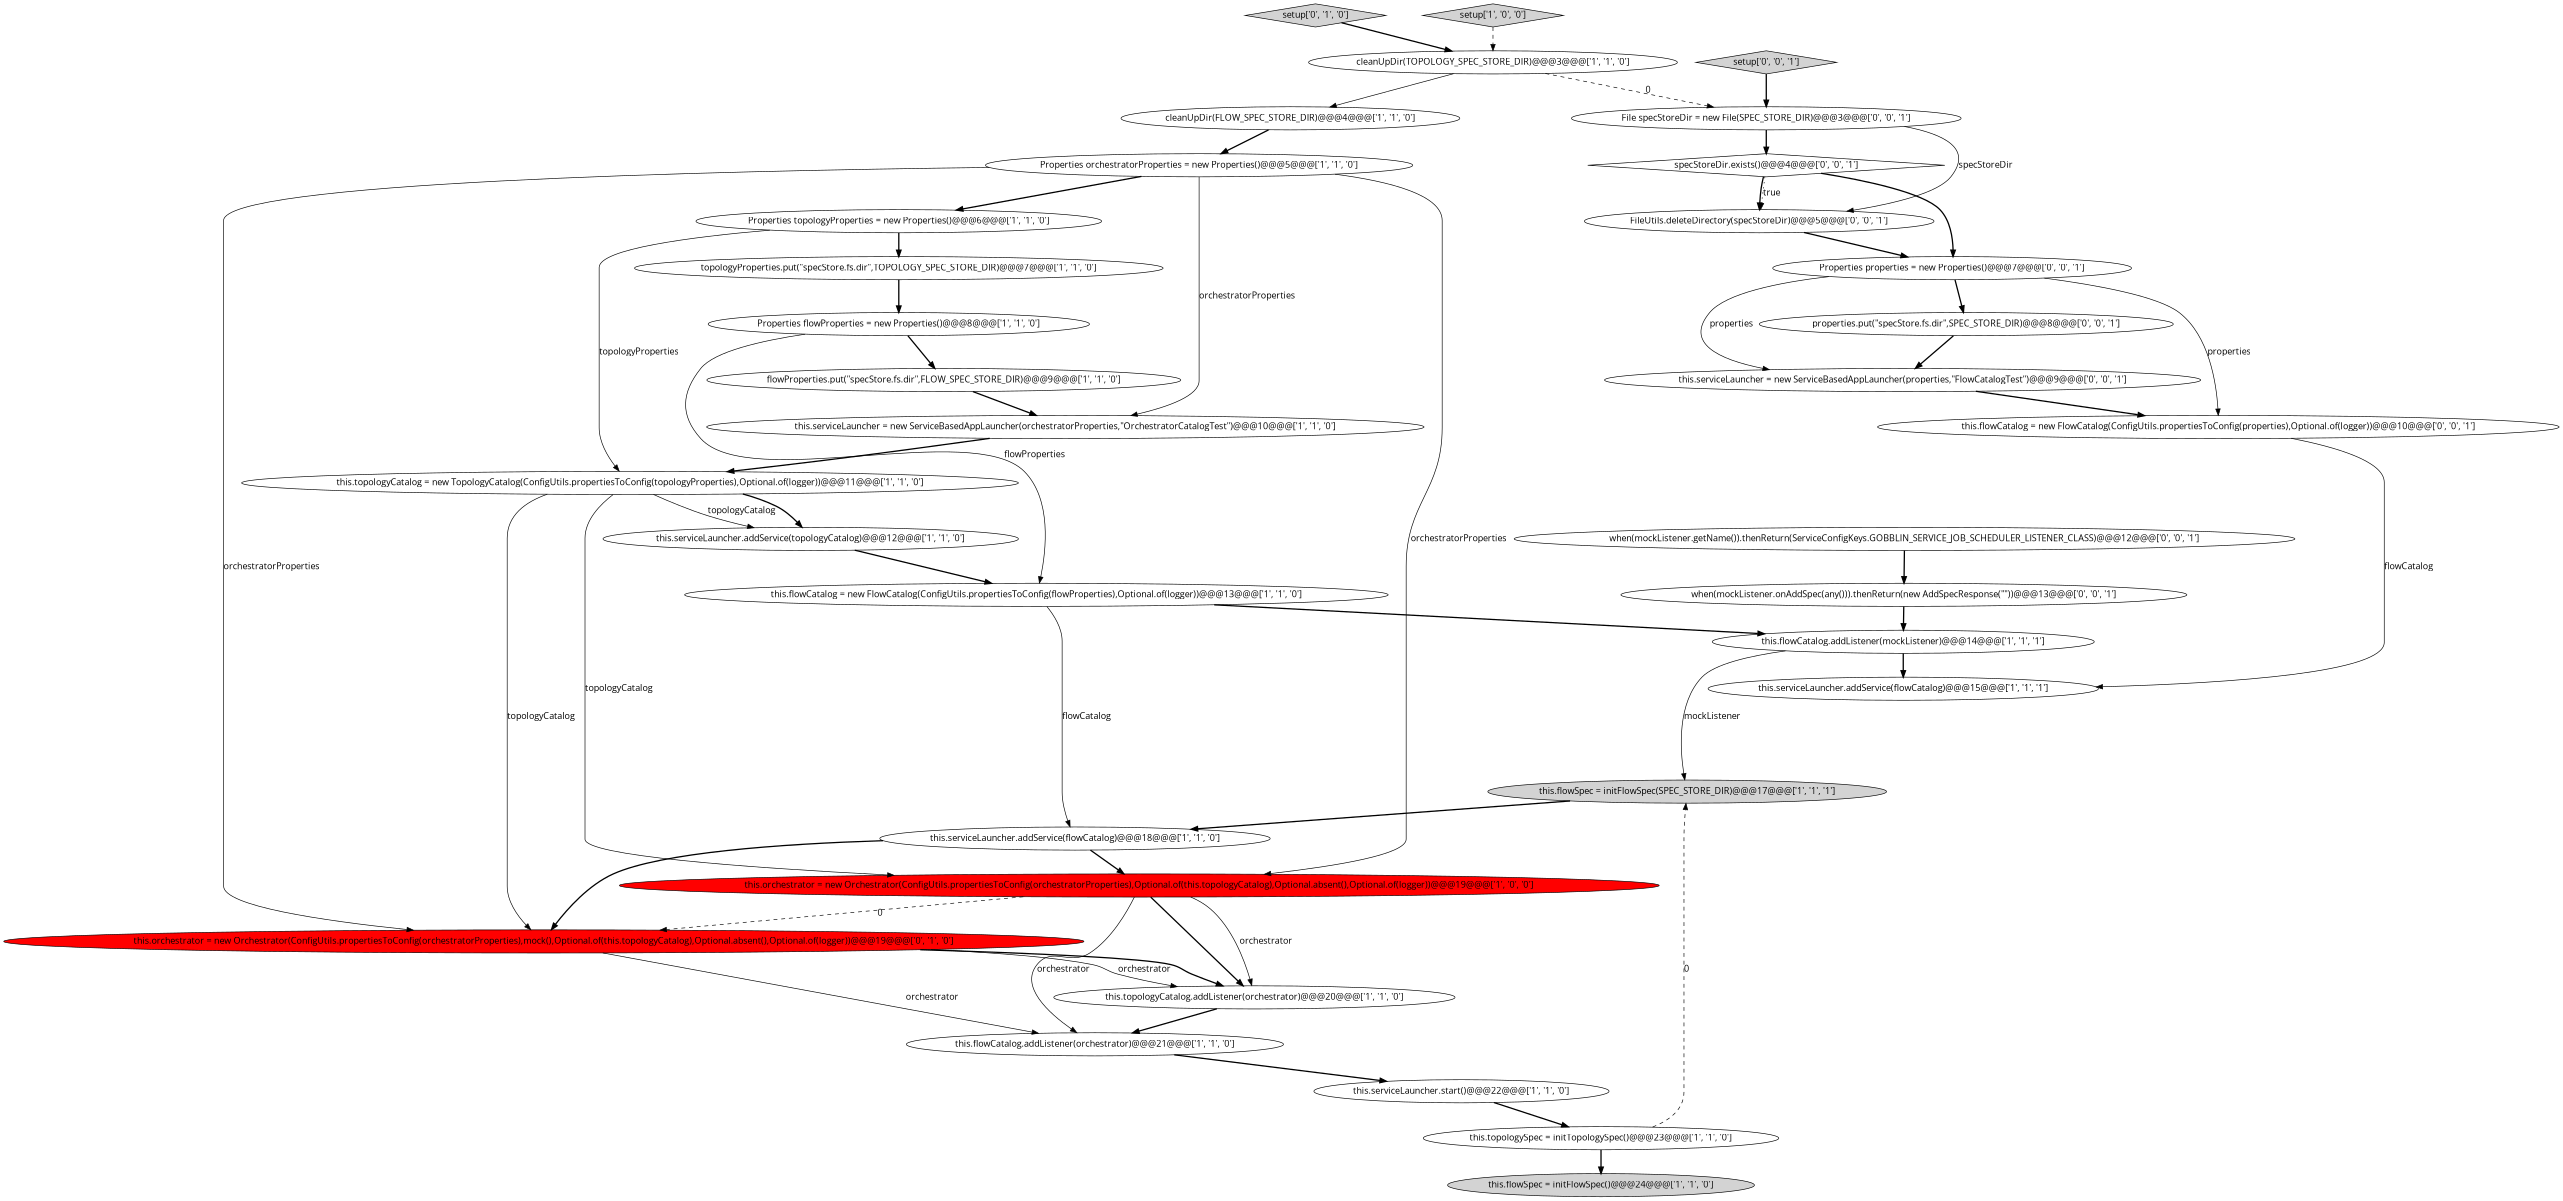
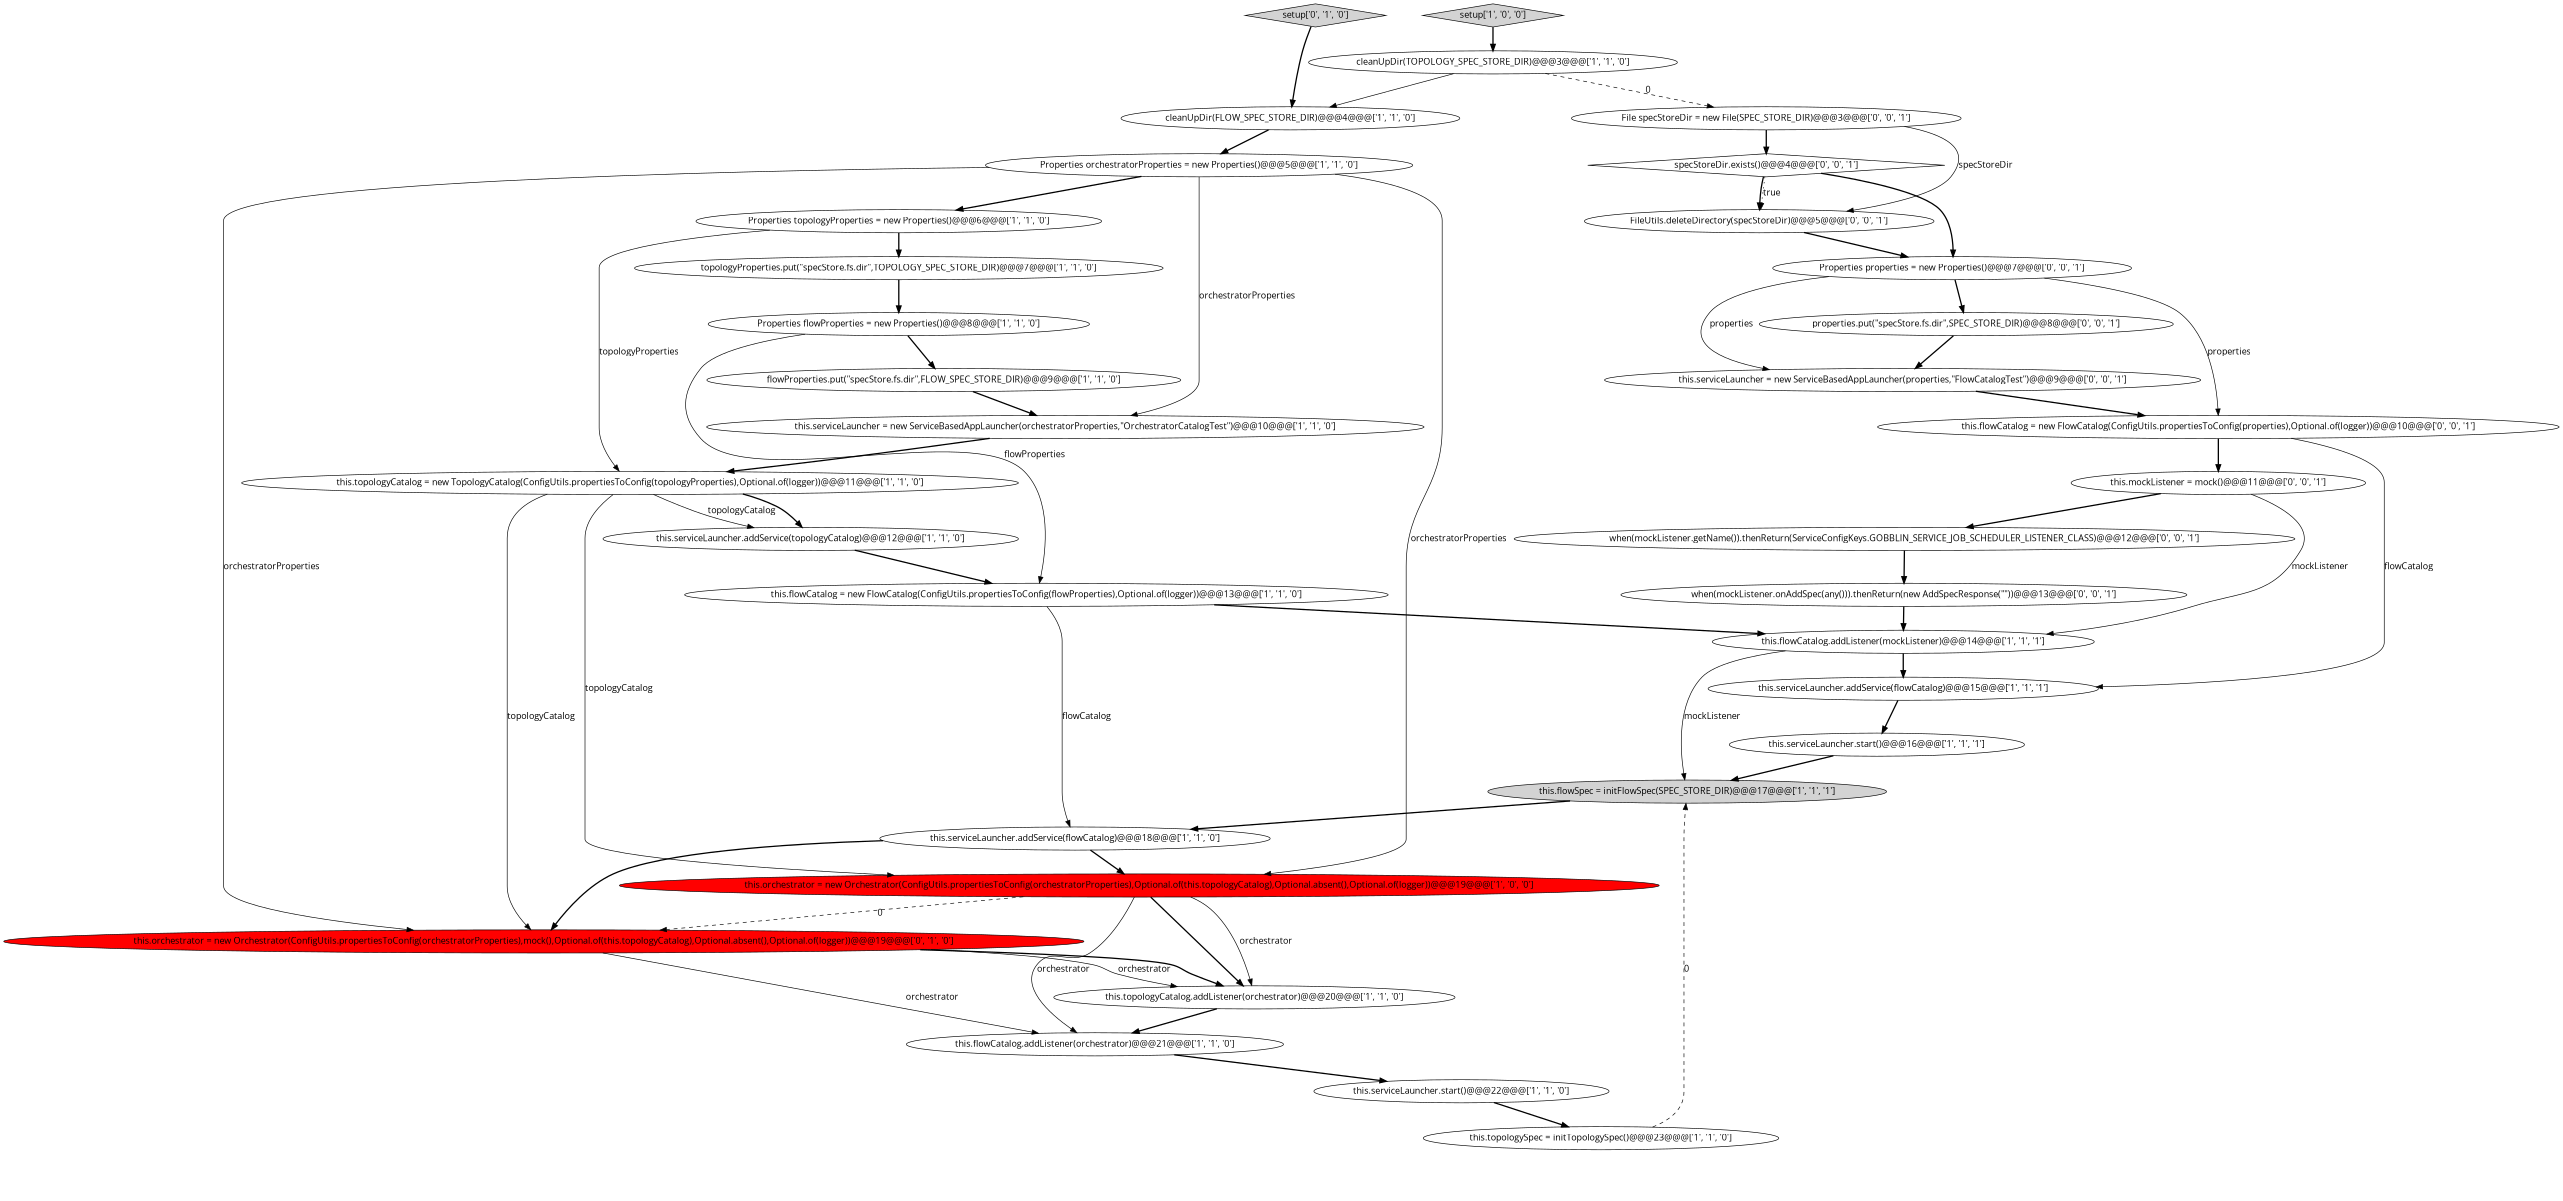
  digraph {
    fontname="Open Sans"
    node [fillcolor=white fontname="Open Sans" shape=ellipse style=filled]
    edge [fontname="Open Sans" style=bold]
    n1 [label="this.flowCatalog = new FlowCatalog(ConfigUtils.propertiesToConfig(flowProperties),Optional.of(logger))@@@13@@@['1', '1', '0']"]
    n2 [label="this.flowCatalog.addListener(mockListener)@@@14@@@['1', '1', '1']"]
    n3 [label="this.serviceLauncher.addService(flowCatalog)@@@18@@@['1', '1', '0']"]
    n4 [fillcolor=lightgray label="this.flowSpec = initFlowSpec(SPEC_STORE_DIR)@@@17@@@['1', '1', '1']"]
    n5 [label="this.serviceLauncher.addService(flowCatalog)@@@15@@@['1', '1', '1']"]
    n6 [fillcolor=red label="this.orchestrator = new Orchestrator(ConfigUtils.propertiesToConfig(orchestratorProperties),Optional.of(this.topologyCatalog),Optional.absent(),Optional.of(logger))@@@19@@@['1', '0', '0']"]
    n7 [fillcolor=red label="this.orchestrator = new Orchestrator(ConfigUtils.propertiesToConfig(orchestratorProperties),mock(),Optional.of(this.topologyCatalog),Optional.absent(),Optional.of(logger))@@@19@@@['0', '1', '0']"]
    n8 [label="Properties flowProperties = new Properties()@@@8@@@['1', '1', '0']"]
    n9 [label="flowProperties.put(\"specStore.fs.dir\",FLOW_SPEC_STORE_DIR)@@@9@@@['1', '1', '0']"]
    n10 [label="this.serviceLauncher = new ServiceBasedAppLauncher(orchestratorProperties,\"OrchestratorCatalogTest\")@@@10@@@['1', '1', '0']"]
    n11 [label="specStoreDir.exists()@@@4@@@['0', '0', '1']" shape=diamond]
    n12 [label="FileUtils.deleteDirectory(specStoreDir)@@@5@@@['0', '0', '1']"]
    n13 [label="Properties properties = new Properties()@@@7@@@['0', '0', '1']"]
    n14 [label="this.flowCatalog = new FlowCatalog(ConfigUtils.propertiesToConfig(properties),Optional.of(logger))@@@10@@@['0', '0', '1']"]
    n15 [label="properties.put(\"specStore.fs.dir\",SPEC_STORE_DIR)@@@8@@@['0', '0', '1']"]
    n16 [label="this.serviceLauncher = new ServiceBasedAppLauncher(properties,\"FlowCatalogTest\")@@@9@@@['0', '0', '1']"]
    n17 [label="Properties orchestratorProperties = new Properties()@@@5@@@['1', '1', '0']"]
    n18 [label="Properties topologyProperties = new Properties()@@@6@@@['1', '1', '0']"]
    n19 [label="this.topologyCatalog = new TopologyCatalog(ConfigUtils.propertiesToConfig(topologyProperties),Optional.of(logger))@@@11@@@['1', '1', '0']"]
    n20 [label="topologyProperties.put(\"specStore.fs.dir\",TOPOLOGY_SPEC_STORE_DIR)@@@7@@@['1', '1', '0']"]
    n21 [label="this.topologyCatalog.addListener(orchestrator)@@@20@@@['1', '1', '0']"]
    n22 [label="this.flowCatalog.addListener(orchestrator)@@@21@@@['1', '1', '0']"]
    n23 [label="this.serviceLauncher.addService(topologyCatalog)@@@12@@@['1', '1', '0']"]
    n24 [label="this.topologySpec = initTopologySpec()@@@23@@@['1', '1', '0']"]
-   n25 [fillcolor=lightgray label="this.flowSpec = initFlowSpec()@@@24@@@['1', '1', '0']"]
    n26 [label="this.serviceLauncher.start()@@@22@@@['1', '1', '0']"]
    n27 [label="File specStoreDir = new File(SPEC_STORE_DIR)@@@3@@@['0', '0', '1']"]
    n28 [fillcolor=lightgray label="setup['0', '1', '0']" shape=diamond]
    n29 [label="cleanUpDir(TOPOLOGY_SPEC_STORE_DIR)@@@3@@@['1', '1', '0']"]
    n30 [label="cleanUpDir(FLOW_SPEC_STORE_DIR)@@@4@@@['1', '1', '0']"]
    n31 [fillcolor=lightgray label="setup['1', '0', '0']" shape=diamond]
-   n33 [fillcolor=lightgray label="setup['0', '0', '1']" shape=diamond]
+   n32 [label="this.serviceLauncher.start()@@@16@@@['1', '1', '1']"]
+   n34 [label="this.mockListener = mock()@@@11@@@['0', '0', '1']"]
    n35 [label="when(mockListener.getName()).thenReturn(ServiceConfigKeys.GOBBLIN_SERVICE_JOB_SCHEDULER_LISTENER_CLASS)@@@12@@@['0', '0', '1']"]
    n36 [label="when(mockListener.onAddSpec(any())).thenReturn(new AddSpecResponse(\"\"))@@@13@@@['0', '0', '1']"]
    n1 -> n2
    n1 -> n3 [label=flowCatalog style=solid]
    n2 -> n4 [label=mockListener style=solid]
    n2 -> n5
    n3 -> n6
    n3 -> n7
    n4 -> n3
+   n5 -> n32
    n6 -> n7 [label=0 style=dashed]
    n6 -> n21 [label=orchestrator style=solid]
    n6 -> n21
    n6 -> n22 [label=orchestrator style=solid]
    n7 -> n21 [label=orchestrator style=solid]
    n7 -> n21
    n7 -> n22 [label=orchestrator style=solid]
    n8 -> n1 [label=flowProperties style=solid]
    n8 -> n9
    n9 -> n10
    n10 -> n19
    n11 -> n12 [label=true style=dotted]
    n11 -> n12
    n11 -> n13
    n12 -> n13
    n13 -> n14 [label=properties style=solid]
    n13 -> n15
    n13 -> n16 [label=properties style=solid]
    n14 -> n5 [label=flowCatalog style=solid]
+   n14 -> n34
    n15 -> n16
    n16 -> n14
    n17 -> n6 [label=orchestratorProperties style=solid]
    n17 -> n7 [label=orchestratorProperties style=solid]
    n17 -> n10 [label=orchestratorProperties style=solid]
    n17 -> n18
    n18 -> n19 [label=topologyProperties style=solid]
    n18 -> n20
    n19 -> n6 [label=topologyCatalog style=solid]
    n19 -> n7 [label=topologyCatalog style=solid]
    n19 -> n23 [label=topologyCatalog style=solid]
    n19 -> n23
    n20 -> n8
    n21 -> n22
    n22 -> n26
    n23 -> n1
    n24 -> n4 [label=0 style=dashed]
-   n24 -> n25
    n26 -> n24
    n27 -> n11
    n27 -> n12 [label=specStoreDir style=solid]
-   n28 -> n29
+   n28 -> n30
    n29 -> n27 [label=0 style=dashed]
    n29 -> n30 [style=solid]
    n30 -> n17
-   n31 -> n29 [style=dashed]
-   n33 -> n27
+   n31 -> n29
+   n32 -> n4
+   n34 -> n2 [label=mockListener style=solid]
+   n34 -> n35
    n35 -> n36
    n36 -> n2
  }
